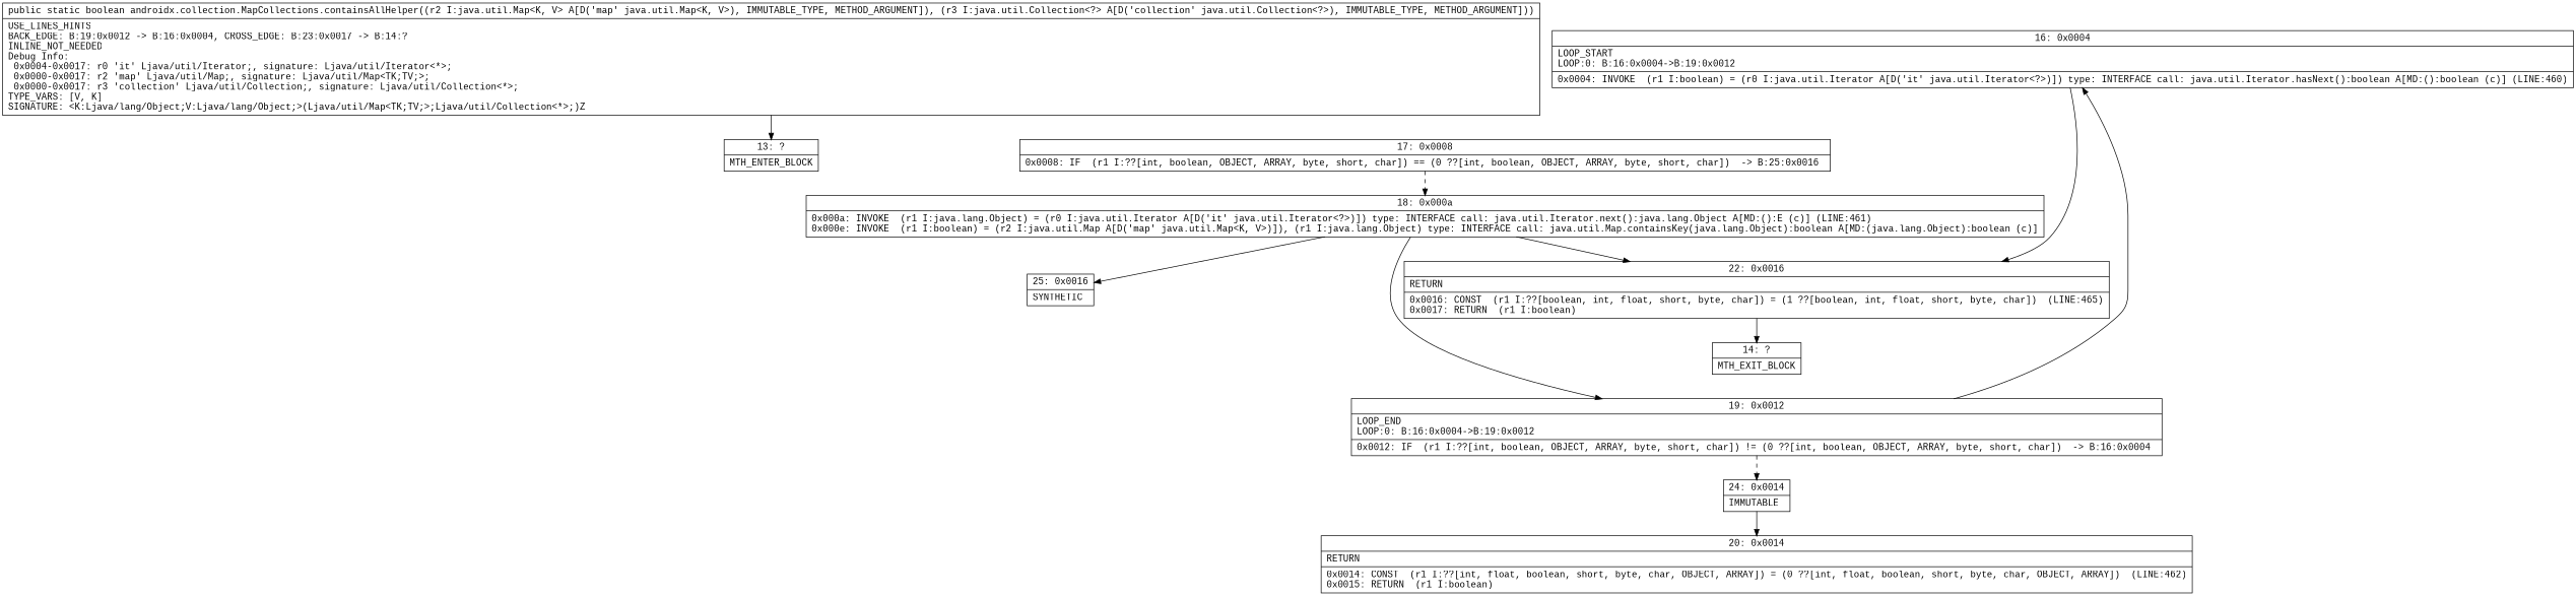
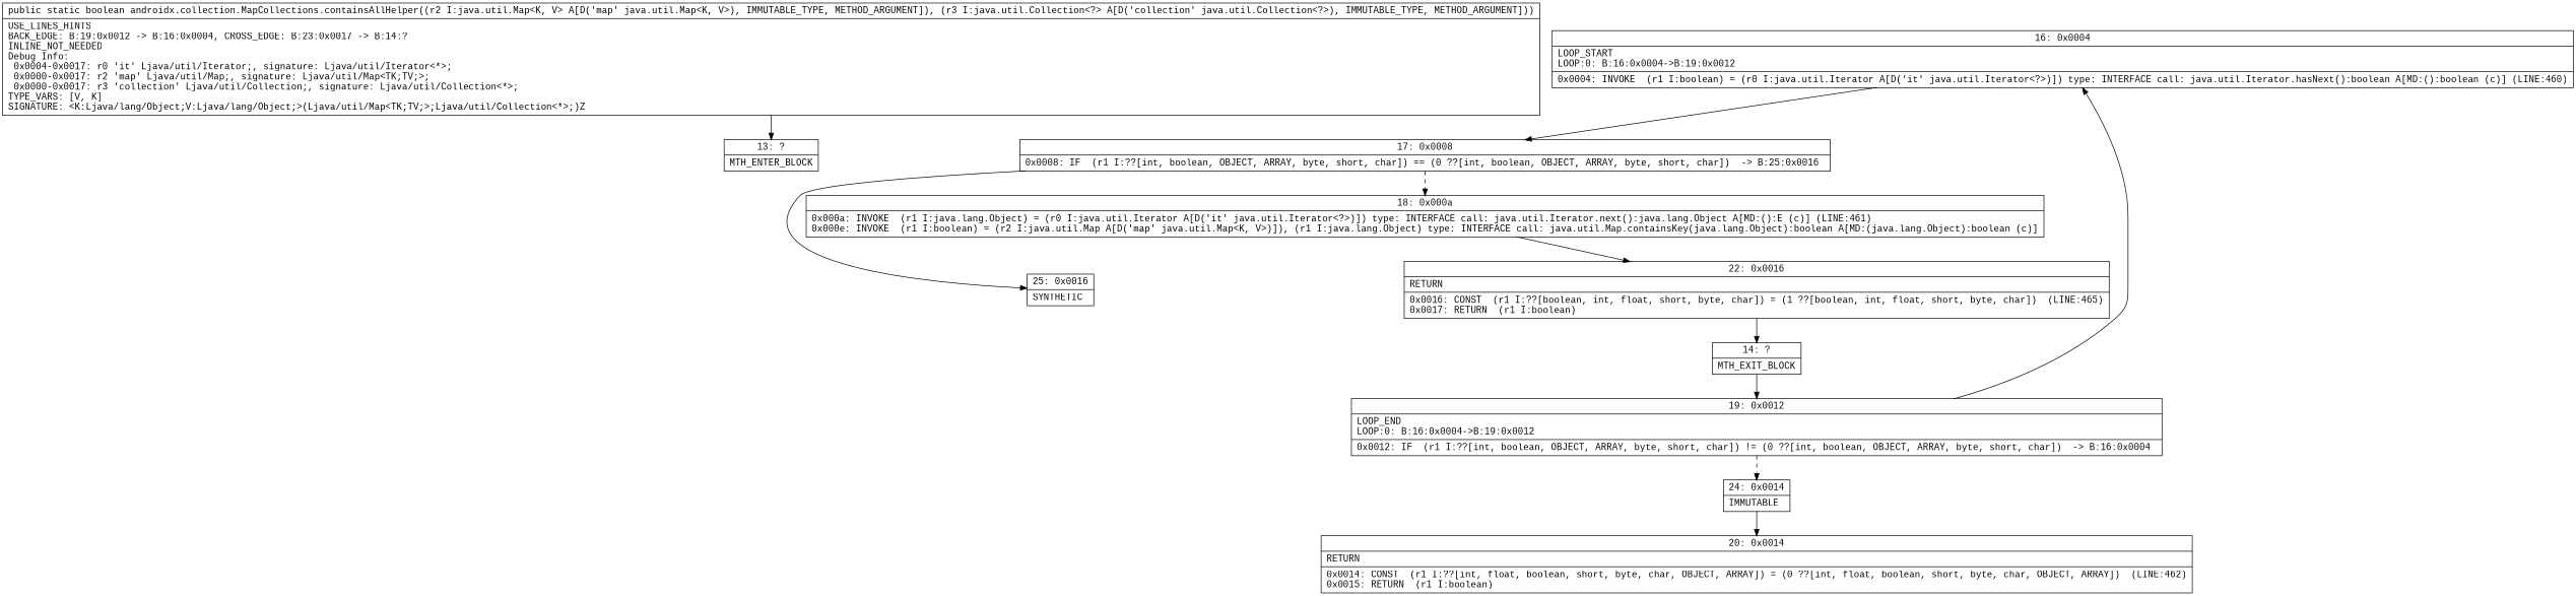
  digraph {
    fontname="Liberation Mono"
    node [fontname="Liberation Mono" shape=record]
    edge [fontname="Liberation Mono"]
    n1 [label="{13\:\ ?|MTH_ENTER_BLOCK\l}"]
    n2 [label="{16\:\ 0x0004|LOOP_START\lLOOP:0: B:16:0x0004\-\>B:19:0x0012\l|0x0004: INVOKE  (r1 I:boolean) = (r0 I:java.util.Iterator A[D('it' java.util.Iterator\<?\>)]) type: INTERFACE call: java.util.Iterator.hasNext():boolean A[MD:():boolean (c)] (LINE:460)\l}"]
    n3 [label="{17\:\ 0x0008|0x0008: IF  (r1 I:??[int, boolean, OBJECT, ARRAY, byte, short, char]) == (0 ??[int, boolean, OBJECT, ARRAY, byte, short, char])  \-\> B:25:0x0016 \l}"]
    n4 [label="{18\:\ 0x000a|0x000a: INVOKE  (r1 I:java.lang.Object) = (r0 I:java.util.Iterator A[D('it' java.util.Iterator\<?\>)]) type: INTERFACE call: java.util.Iterator.next():java.lang.Object A[MD:():E (c)] (LINE:461)\l0x000e: INVOKE  (r1 I:boolean) = (r2 I:java.util.Map A[D('map' java.util.Map\<K, V\>)]), (r1 I:java.lang.Object) type: INTERFACE call: java.util.Map.containsKey(java.lang.Object):boolean A[MD:(java.lang.Object):boolean (c)]\l}"]
    n5 [label="{25\:\ 0x0016|SYNTHETIC\l}"]
    n6 [label="{19\:\ 0x0012|LOOP_END\lLOOP:0: B:16:0x0004\-\>B:19:0x0012\l|0x0012: IF  (r1 I:??[int, boolean, OBJECT, ARRAY, byte, short, char]) != (0 ??[int, boolean, OBJECT, ARRAY, byte, short, char])  \-\> B:16:0x0004 \l}"]
    n7 [label="{22\:\ 0x0016|RETURN\l|0x0016: CONST  (r1 I:??[boolean, int, float, short, byte, char]) = (1 ??[boolean, int, float, short, byte, char])  (LINE:465)\l0x0017: RETURN  (r1 I:boolean) \l}"]
    n8 [label="{24\:\ 0x0014|IMMUTABLE\l}"]
    n9 [label="{20\:\ 0x0014|RETURN\l|0x0014: CONST  (r1 I:??[int, float, boolean, short, byte, char, OBJECT, ARRAY]) = (0 ??[int, float, boolean, short, byte, char, OBJECT, ARRAY])  (LINE:462)\l0x0015: RETURN  (r1 I:boolean) \l}"]
    n10 [label="{14\:\ ?|MTH_EXIT_BLOCK\l}"]
    n11 [label="{public static boolean androidx.collection.MapCollections.containsAllHelper((r2 I:java.util.Map\<K, V\> A[D('map' java.util.Map\<K, V\>), IMMUTABLE_TYPE, METHOD_ARGUMENT]), (r3 I:java.util.Collection\<?\> A[D('collection' java.util.Collection\<?\>), IMMUTABLE_TYPE, METHOD_ARGUMENT]))  | USE_LINES_HINTS\lBACK_EDGE: B:19:0x0012 \-\> B:16:0x0004, CROSS_EDGE: B:23:0x0017 \-\> B:14:?\lINLINE_NOT_NEEDED\lDebug Info:\l  0x0004\-0x0017: r0 'it' Ljava\/util\/Iterator;, signature: Ljava\/util\/Iterator\<*\>;\l  0x0000\-0x0017: r2 'map' Ljava\/util\/Map;, signature: Ljava\/util\/Map\<TK;TV;\>;\l  0x0000\-0x0017: r3 'collection' Ljava\/util\/Collection;, signature: Ljava\/util\/Collection\<*\>;\lTYPE_VARS: [V, K]\lSIGNATURE: \<K:Ljava\/lang\/Object;V:Ljava\/lang\/Object;\>(Ljava\/util\/Map\<TK;TV;\>;Ljava\/util\/Collection\<*\>;)Z\l}"]
-   n2 -> n7
+   n2 -> n3
    n3 -> n4 [style=dashed]
-   n4 -> n5
-   n4 -> n6
+   n3 -> n5
+   n10 -> n6
    n4 -> n7
    n6 -> n2
    n6 -> n8 [style=dashed]
    n7 -> n10
    n8 -> n9
    n11 -> n1
  }
